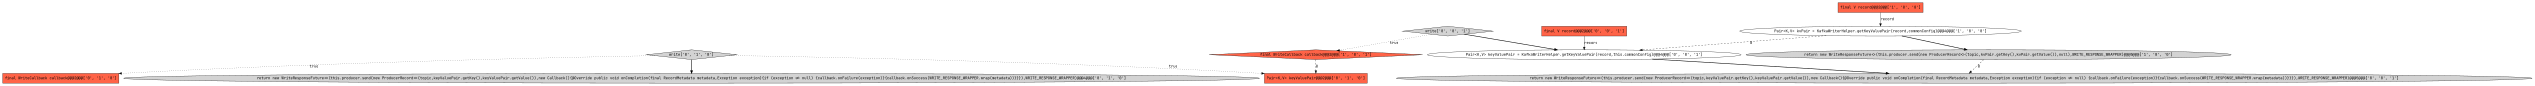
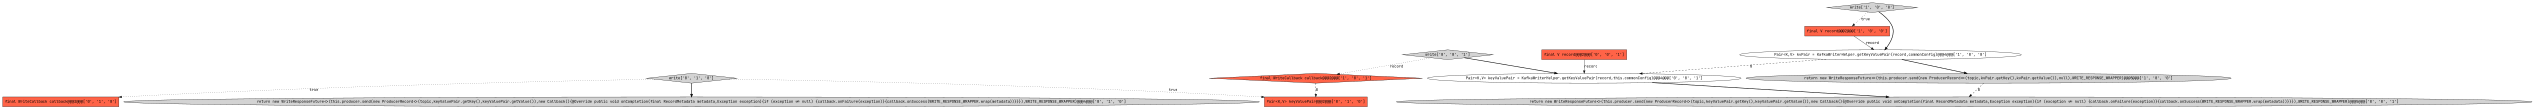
  digraph {
    fontname="JetBrains Mono"
    node [fillcolor=lightgray fontname="JetBrains Mono" shape=ellipse style=filled]
    edge [fontname="JetBrains Mono" style=bold]
    n1 [fillcolor=tomato label="final WriteCallback callback@@@2@@@['0', '1', '0']" shape=box]
    n2 [label="return new WriteResponseFuture<>(this.producer.send(new ProducerRecord<>(topic,keyValuePair.getKey(),keyValuePair.getValue()),new Callback(){@Override public void onCompletion(final RecordMetadata metadata,Exception exception){if (exception != null) {callback.onFailure(exception)}{callback.onSuccess(WRITE_RESPONSE_WRAPPER.wrap(metadata))}}}),WRITE_RESPONSE_WRAPPER)@@@4@@@['0', '1', '0']"]
    n3 [label="return new WriteResponseFuture<>(this.producer.send(new ProducerRecord<>(topic,kvPair.getKey(),kvPair.getValue()),null),WRITE_RESPONSE_WRAPPER)@@@5@@@['1', '0', '0']"]
    n4 [label="return new WriteResponseFuture<>(this.producer.send(new ProducerRecord<>(topic,keyValuePair.getKey(),keyValuePair.getValue()),new Callback(){@Override public void onCompletion(final RecordMetadata metadata,Exception exception){if (exception != null) {callback.onFailure(exception)}{callback.onSuccess(WRITE_RESPONSE_WRAPPER.wrap(metadata))}}}),WRITE_RESPONSE_WRAPPER)@@@5@@@['0', '0', '1']"]
    n5 [fillcolor=tomato label="final WriteCallback callback@@@2@@@['1', '0', '1']" shape=diamond]
    n6 [fillcolor=tomato label="Pair<K,V> keyValuePair@@@2@@@['0', '1', '0']" shape=box]
    n7 [label="write['0', '1', '0']" shape=diamond]
    n8 [fillcolor=tomato label="final V record@@@2@@@['1', '0', '0']" shape=box]
    n9 [fillcolor=white label="Pair<K,V> kvPair = KafkaWriterHelper.getKeyValuePair(record,commonConfig)@@@4@@@['1', '0', '0']"]
    n10 [fillcolor=white label="Pair<K,V> keyValuePair = KafkaWriterHelper.getKeyValuePair(record,this.commonConfig)@@@4@@@['0', '0', '1']"]
    n11 [fillcolor=tomato label="final V record@@@2@@@['0', '0', '1']" shape=box]
+   n12 [label="write['1', '0', '0']" shape=diamond]
    n13 [label="write['0', '0', '1']" shape=diamond]
    n3 -> n4 [label=0 style=dashed]
    n5 -> n6 [label=0 style=dashed]
    n7 -> n1 [label=true style=dotted]
    n7 -> n2
    n7 -> n6 [label=true style=dotted]
    n8 -> n9 [label=record style=solid]
    n9 -> n3
    n9 -> n10 [label=0 style=dashed]
    n10 -> n4
    n11 -> n10 [label=record style=solid]
-   n13 -> n5 [label=true style=dotted]
+   n12 -> n8 [label=true style=dotted]
+   n12 -> n9
+   n13 -> n5 [label=record style=dotted]
    n13 -> n10
  }
